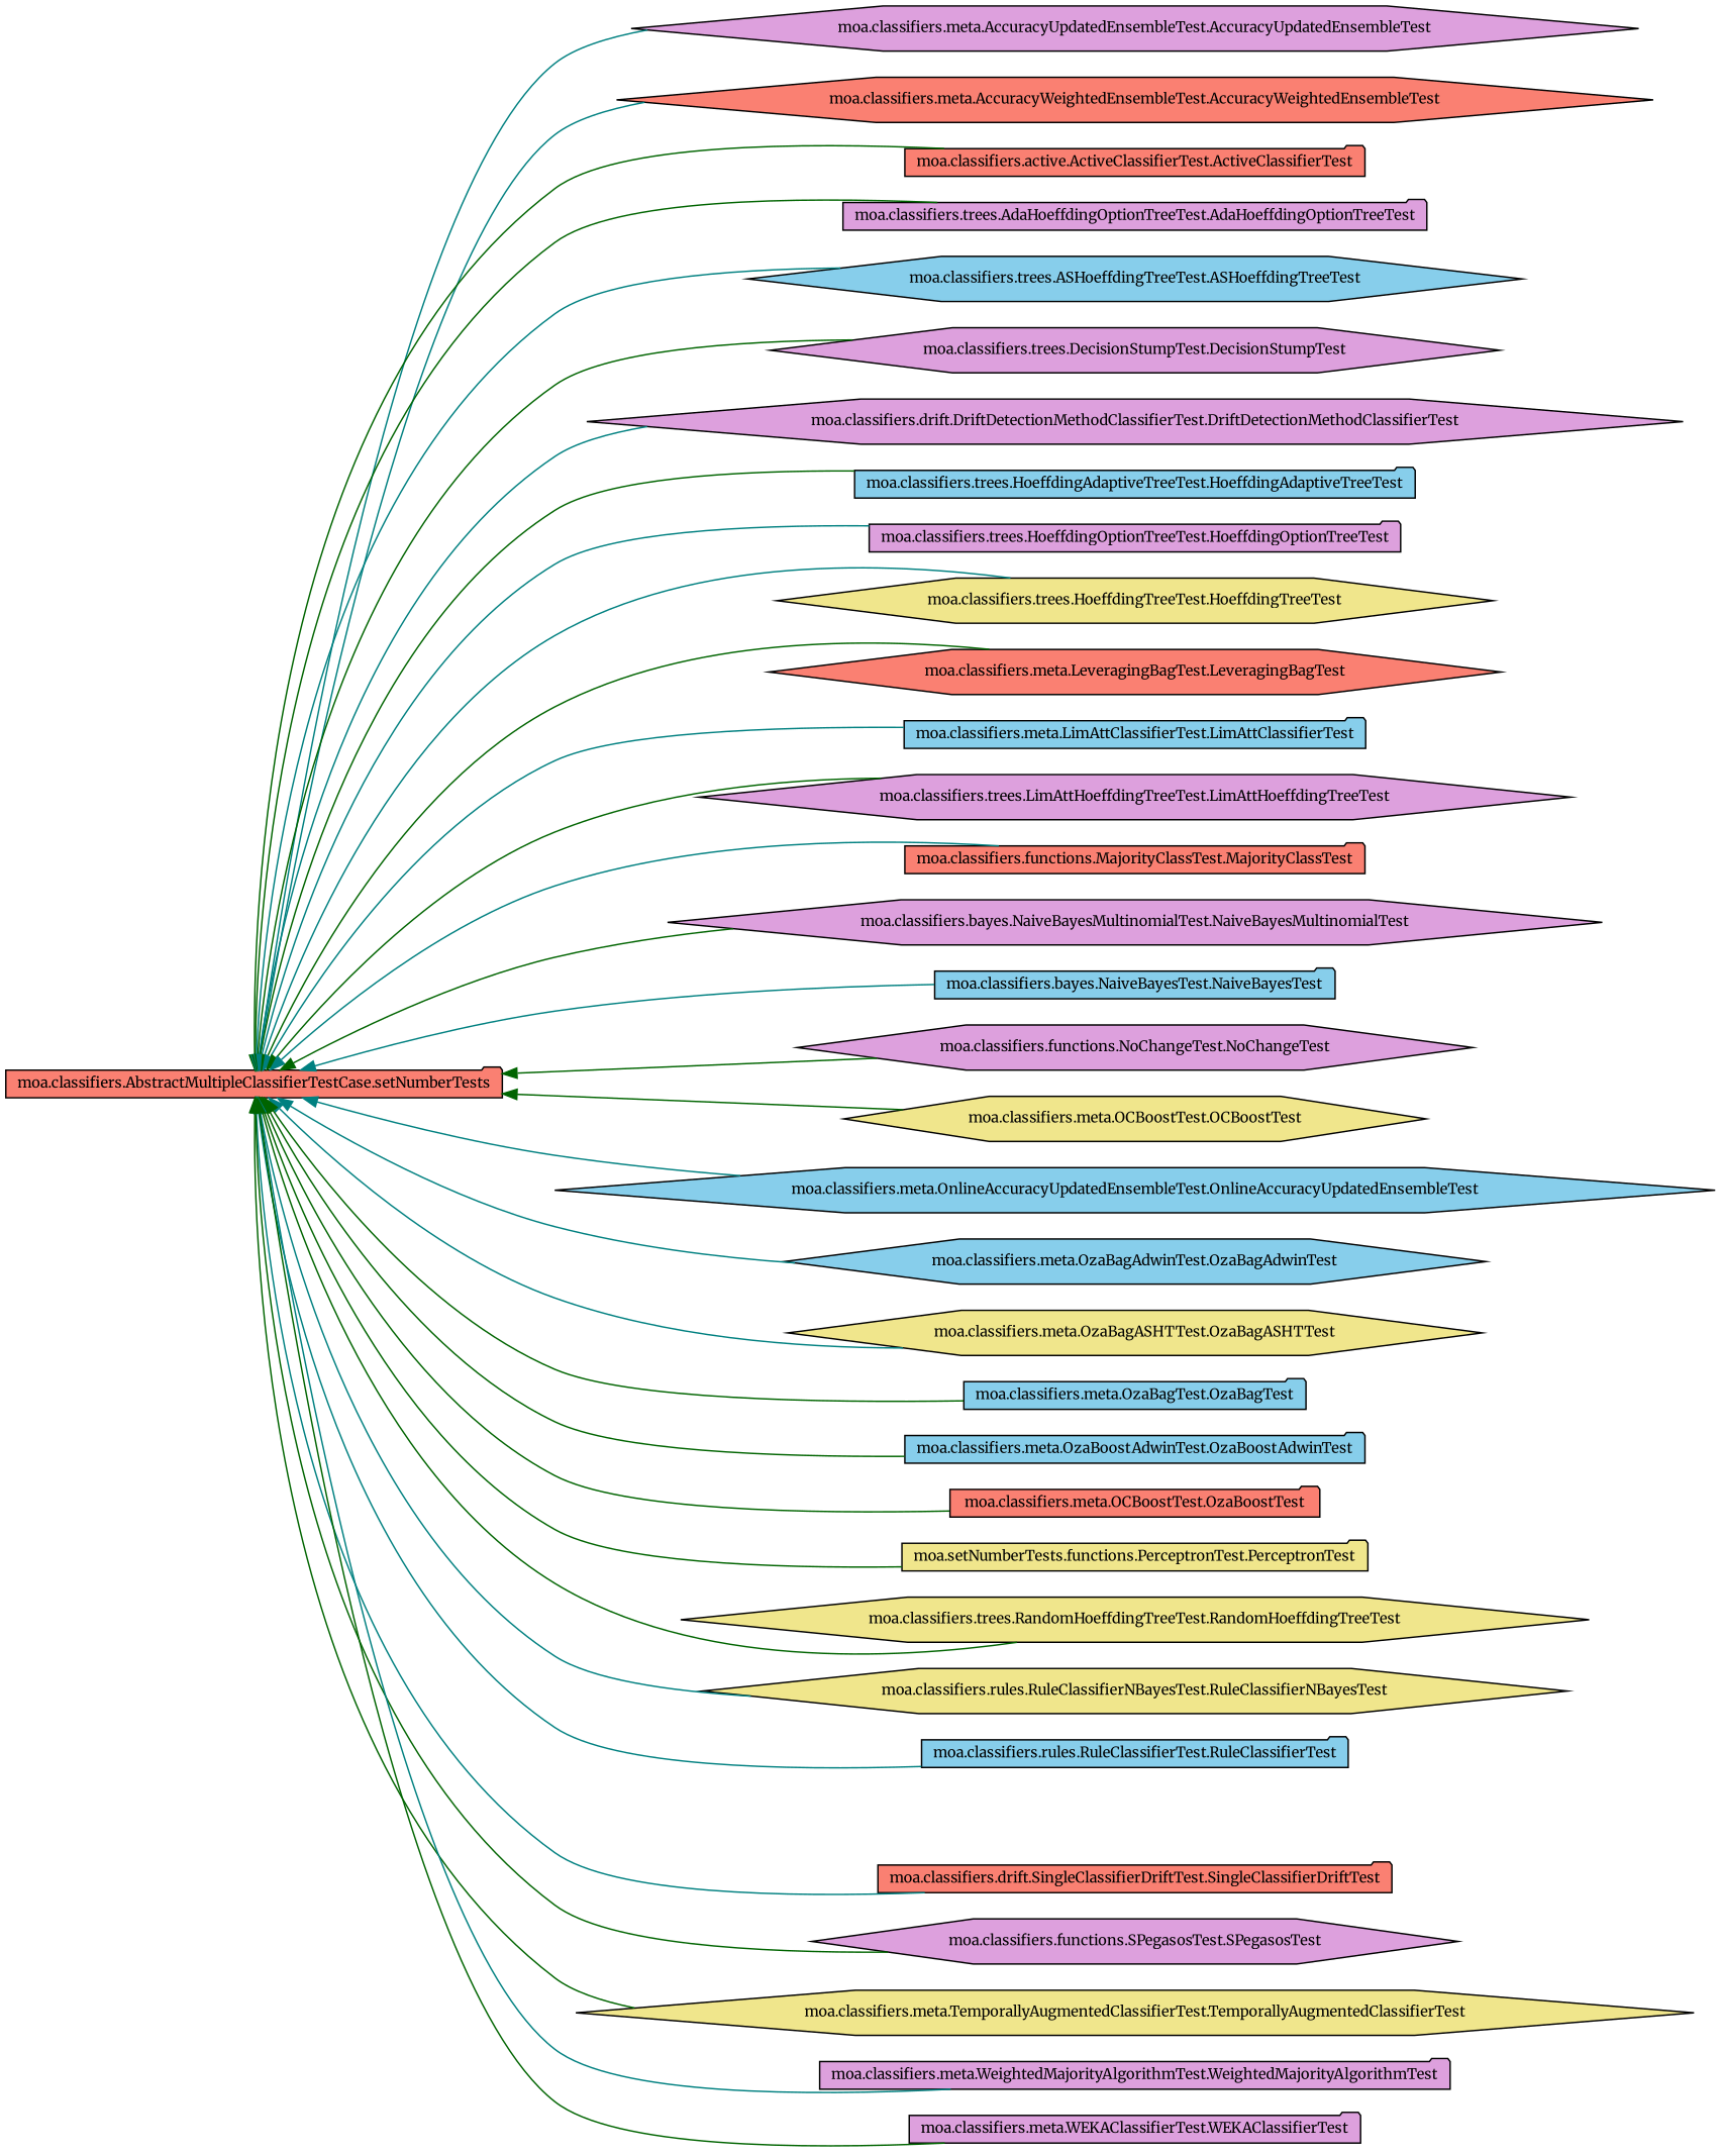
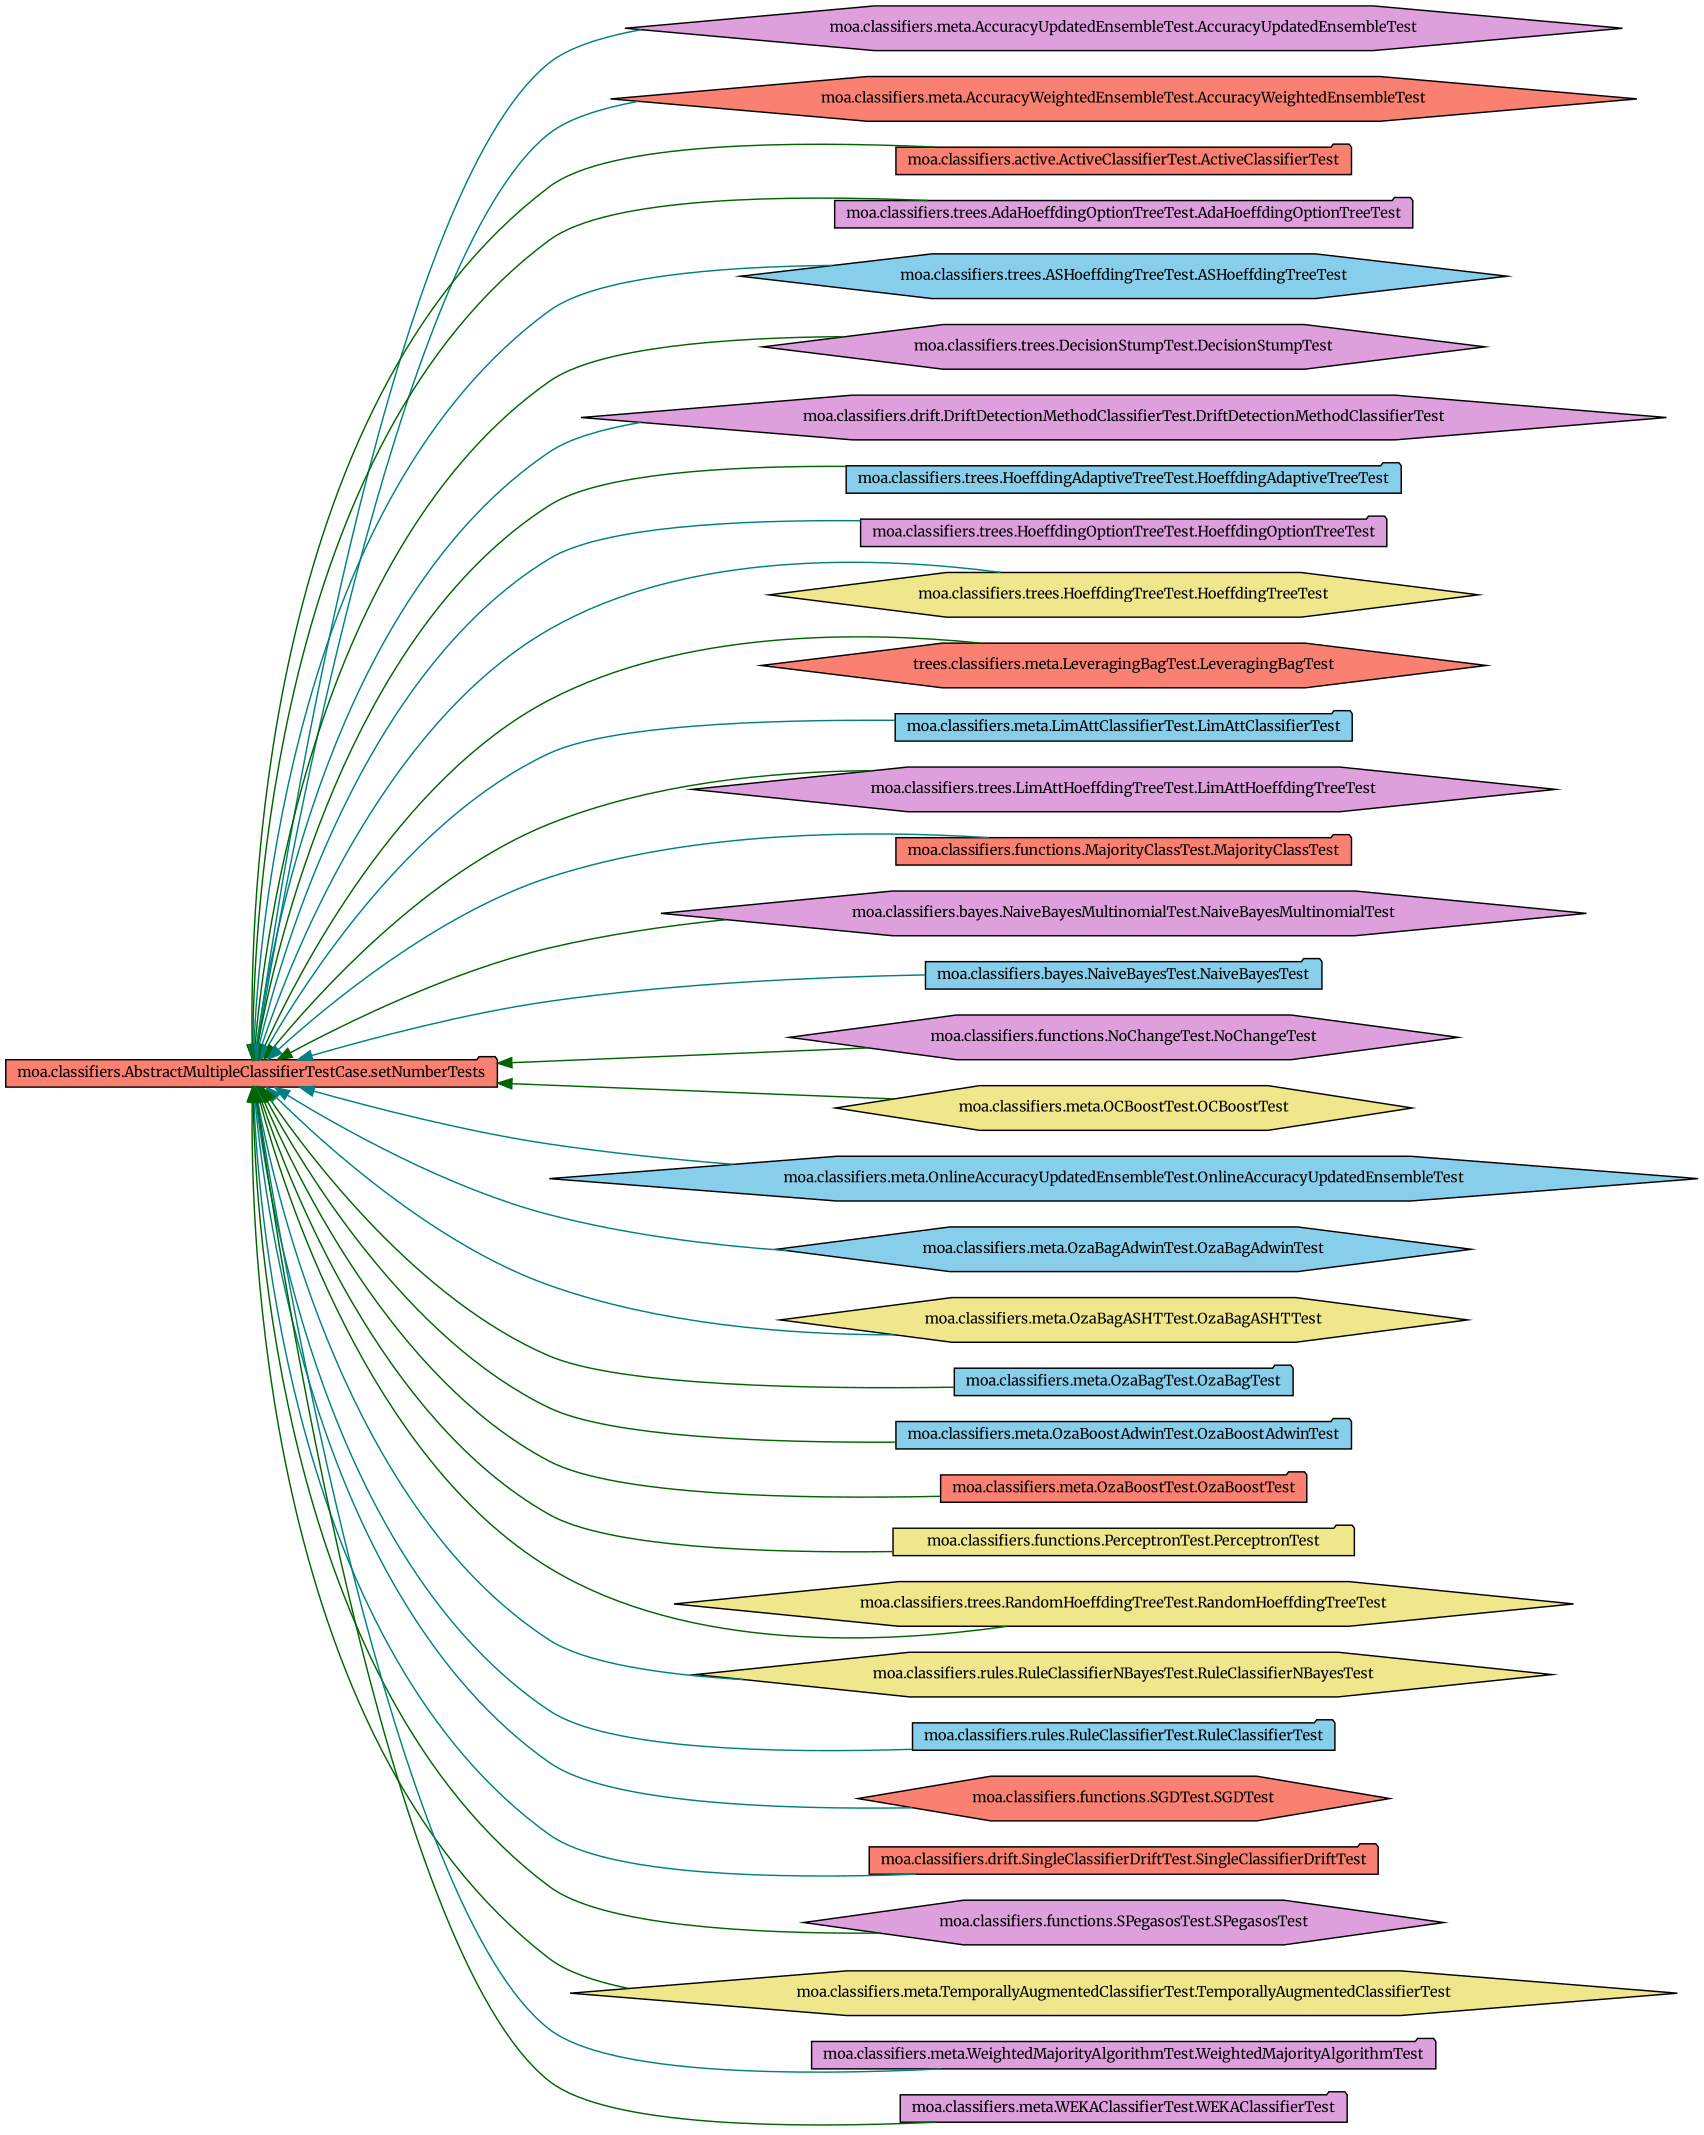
  digraph {
    fontname=Merriweather
    rankdir=LR
    node [color=black fillcolor=plum fontname=Merriweather fontsize=10 shape=hexagon style=filled]
    edge [color=teal dir=back fontname=Merriweather fontsize=10 labelfontname=Helvetica labelfontsize=10 style=solid]
    n1 [fillcolor=salmon fontcolor=black height=0.2 label="moa.classifiers.AbstractMultipleClassifierTestCase.setNumberTests" shape=folder width=0.4]
    n2 [height=0.2 label="moa.classifiers.meta.AccuracyUpdatedEnsembleTest.AccuracyUpdatedEnsembleTest" width=0.4]
    n3 [fillcolor=salmon height=0.2 label="moa.classifiers.meta.AccuracyWeightedEnsembleTest.AccuracyWeightedEnsembleTest" width=0.4]
    n4 [fillcolor=salmon height=0.2 label="moa.classifiers.active.ActiveClassifierTest.ActiveClassifierTest" shape=folder width=0.4]
    n5 [height=0.2 label="moa.classifiers.trees.AdaHoeffdingOptionTreeTest.AdaHoeffdingOptionTreeTest" shape=folder width=0.4]
    n6 [fillcolor=skyblue height=0.2 label="moa.classifiers.trees.ASHoeffdingTreeTest.ASHoeffdingTreeTest" width=0.4]
    n7 [height=0.2 label="moa.classifiers.trees.DecisionStumpTest.DecisionStumpTest" width=0.4]
    n8 [height=0.2 label="moa.classifiers.drift.DriftDetectionMethodClassifierTest.DriftDetectionMethodClassifierTest" width=0.4]
    n9 [fillcolor=skyblue height=0.2 label="moa.classifiers.trees.HoeffdingAdaptiveTreeTest.HoeffdingAdaptiveTreeTest" shape=folder width=0.4]
    n10 [height=0.2 label="moa.classifiers.trees.HoeffdingOptionTreeTest.HoeffdingOptionTreeTest" shape=folder width=0.4]
    n11 [fillcolor=khaki height=0.2 label="moa.classifiers.trees.HoeffdingTreeTest.HoeffdingTreeTest" width=0.4]
-   n12 [fillcolor=salmon height=0.2 label="moa.classifiers.meta.LeveragingBagTest.LeveragingBagTest" width=0.4]
+   n12 [fillcolor=salmon height=0.2 label="trees.classifiers.meta.LeveragingBagTest.LeveragingBagTest" width=0.4]
    n13 [fillcolor=skyblue height=0.2 label="moa.classifiers.meta.LimAttClassifierTest.LimAttClassifierTest" shape=folder width=0.4]
    n14 [height=0.2 label="moa.classifiers.trees.LimAttHoeffdingTreeTest.LimAttHoeffdingTreeTest" width=0.4]
    n15 [fillcolor=salmon height=0.2 label="moa.classifiers.functions.MajorityClassTest.MajorityClassTest" shape=folder width=0.4]
    n16 [height=0.2 label="moa.classifiers.bayes.NaiveBayesMultinomialTest.NaiveBayesMultinomialTest" width=0.4]
    n17 [fillcolor=skyblue height=0.2 label="moa.classifiers.bayes.NaiveBayesTest.NaiveBayesTest" shape=folder width=0.4]
    n18 [height=0.2 label="moa.classifiers.functions.NoChangeTest.NoChangeTest" width=0.4]
    n19 [fillcolor=khaki height=0.2 label="moa.classifiers.meta.OCBoostTest.OCBoostTest" width=0.4]
    n20 [fillcolor=skyblue height=0.2 label="moa.classifiers.meta.OnlineAccuracyUpdatedEnsembleTest.OnlineAccuracyUpdatedEnsembleTest" width=0.4]
    n21 [fillcolor=skyblue height=0.2 label="moa.classifiers.meta.OzaBagAdwinTest.OzaBagAdwinTest" width=0.4]
    n22 [fillcolor=khaki height=0.2 label="moa.classifiers.meta.OzaBagASHTTest.OzaBagASHTTest" width=0.4]
    n23 [fillcolor=skyblue height=0.2 label="moa.classifiers.meta.OzaBagTest.OzaBagTest" shape=folder width=0.4]
    n24 [fillcolor=skyblue height=0.2 label="moa.classifiers.meta.OzaBoostAdwinTest.OzaBoostAdwinTest" shape=folder width=0.4]
-   n25 [fillcolor=salmon height=0.2 label="moa.classifiers.meta.OCBoostTest.OzaBoostTest" shape=folder width=0.4]
-   n26 [fillcolor=khaki height=0.2 label="moa.setNumberTests.functions.PerceptronTest.PerceptronTest" shape=folder width=0.4]
+   n25 [fillcolor=salmon height=0.2 label="moa.classifiers.meta.OzaBoostTest.OzaBoostTest" shape=folder width=0.4]
+   n26 [fillcolor=khaki height=0.2 label="moa.classifiers.functions.PerceptronTest.PerceptronTest" shape=folder width=0.4]
    n27 [fillcolor=khaki height=0.2 label="moa.classifiers.trees.RandomHoeffdingTreeTest.RandomHoeffdingTreeTest" width=0.4]
    n28 [fillcolor=khaki height=0.2 label="moa.classifiers.rules.RuleClassifierNBayesTest.RuleClassifierNBayesTest" width=0.4]
    n29 [fillcolor=skyblue height=0.2 label="moa.classifiers.rules.RuleClassifierTest.RuleClassifierTest" shape=folder width=0.4]
+   n30 [fillcolor=salmon height=0.2 label="moa.classifiers.functions.SGDTest.SGDTest" width=0.4]
    n31 [fillcolor=salmon height=0.2 label="moa.classifiers.drift.SingleClassifierDriftTest.SingleClassifierDriftTest" shape=folder width=0.4]
    n32 [height=0.2 label="moa.classifiers.functions.SPegasosTest.SPegasosTest" width=0.4]
    n33 [fillcolor=khaki height=0.2 label="moa.classifiers.meta.TemporallyAugmentedClassifierTest.TemporallyAugmentedClassifierTest" width=0.4]
    n34 [height=0.2 label="moa.classifiers.meta.WeightedMajorityAlgorithmTest.WeightedMajorityAlgorithmTest" shape=folder width=0.4]
    n35 [height=0.2 label="moa.classifiers.meta.WEKAClassifierTest.WEKAClassifierTest" shape=folder width=0.4]
    n1 -> n2
    n1 -> n3
    n1 -> n4 [color=darkgreen]
    n1 -> n5 [color=darkgreen]
    n1 -> n6
    n1 -> n7 [color=darkgreen]
    n1 -> n8
    n1 -> n9 [color=darkgreen]
    n1 -> n10
    n1 -> n11
    n1 -> n12 [color=darkgreen]
    n1 -> n13
    n1 -> n14 [color=darkgreen]
    n1 -> n15
    n1 -> n16 [color=darkgreen]
    n1 -> n17
    n1 -> n18 [color=darkgreen]
    n1 -> n19 [color=darkgreen]
    n1 -> n20
    n1 -> n21
    n1 -> n22
    n1 -> n23 [color=darkgreen]
    n1 -> n24 [color=darkgreen]
    n1 -> n25 [color=darkgreen]
    n1 -> n26 [color=darkgreen]
    n1 -> n27 [color=darkgreen]
    n1 -> n28
    n1 -> n29
+   n1 -> n30
    n1 -> n31
    n1 -> n32 [color=darkgreen]
    n1 -> n33 [color=darkgreen]
    n1 -> n34
    n1 -> n35 [color=darkgreen]
  }
